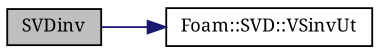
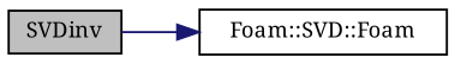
  digraph {
    rankdir=LR
    fontname="Noto Serif"
    node [color=black fontname="Noto Serif" fontsize=10 shape=record]
    n1 [fillcolor=grey75 fontcolor=black height=0.2 label=SVDinv style=filled width=0.4]
-   n2 [height=0.2 label="Foam::SVD::VSinvUt" width=0.4]
+   n2 [height=0.2 label="Foam::SVD::Foam" width=0.4]
    n1 -> n2 [color=midnightblue fontname="Noto Serif" fontsize=10 labelfontname=FreeSans labelfontsize=10 style=solid]
  }
